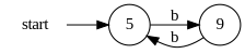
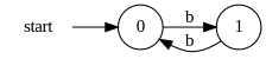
  digraph {
    fontname="Liberation Serif"
    rankdir=LR
    node [fontname="Liberation Serif" shape=circle]
    edge [fontname="Liberation Serif"]
    start [shape=none]
-   0 [label=5]
-   1 [label=9]
+   0
+   1
    start -> 0
    0 -> 1 [label=b]
    1 -> 0 [label=b]
  }
